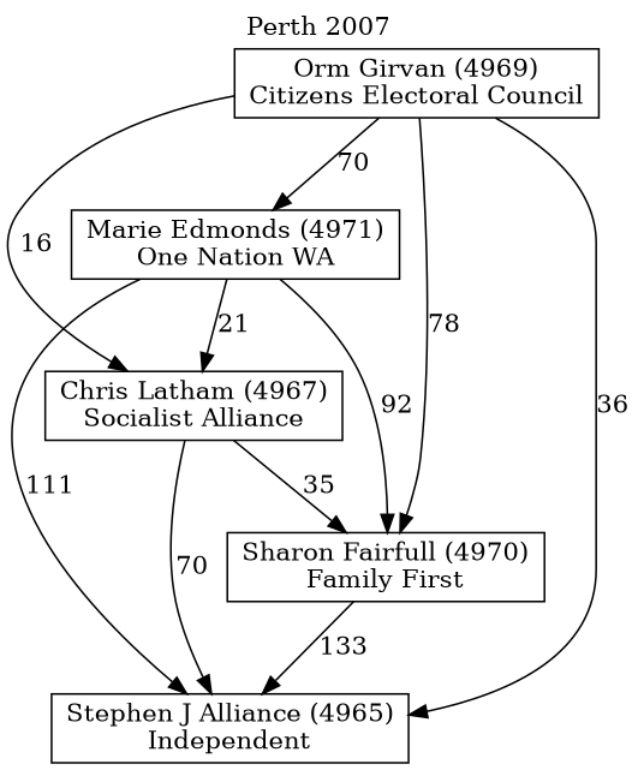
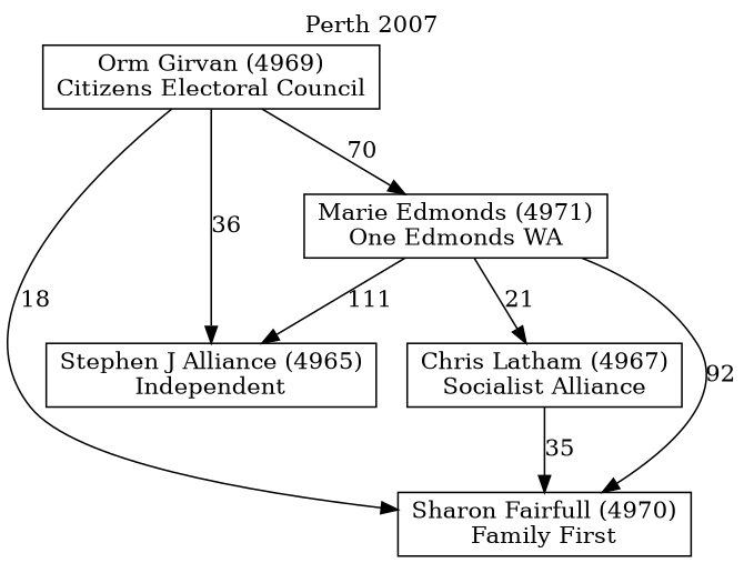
  digraph {
    label="Perth 2007"
    labelloc=t
    mclimit=10
    node [shape=box]
    n1 [label="Stephen J Alliance (4965)\nIndependent"]
    n2 [label="Sharon Fairfull (4970)\nFamily First"]
-   n3 [label="Marie Edmonds (4971)\nOne Nation WA"]
+   n3 [label="Marie Edmonds (4971)\nOne Edmonds WA"]
    n4 [label="Chris Latham (4967)\nSocialist Alliance"]
    n5 [label="Orm Girvan (4969)\nCitizens Electoral Council"]
-   n2 -> n1 [label=133]
    n3 -> n1 [label=111]
    n3 -> n2 [label=92]
    n3 -> n4 [label=21]
-   n4 -> n1 [label=70]
    n4 -> n2 [label=35]
    n5 -> n1 [label=36]
-   n5 -> n2 [label=78]
+   n5 -> n2 [label=18]
    n5 -> n3 [label=70]
-   n5 -> n4 [label=16]
  }
